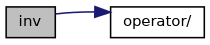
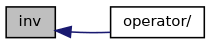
  digraph {
    rankdir=LR
    node [color=black fontname=Helvetica fontsize=10 shape=record]
    n1 [fillcolor=grey75 fontcolor=black height=0.2 label=inv style=filled width=0.4]
    n2 [height=0.2 label="operator/" width=0.4]
-   n2 -> n1 [color=midnightblue dir=back fontname=Helvetica fontsize=10 labelfontname=Helvetica labelfontsize=10 style=solid]
+   n1 -> n2 [color=midnightblue dir=back fontname=Helvetica fontsize=10 labelfontname=Helvetica labelfontsize=10 style=solid]
  }
